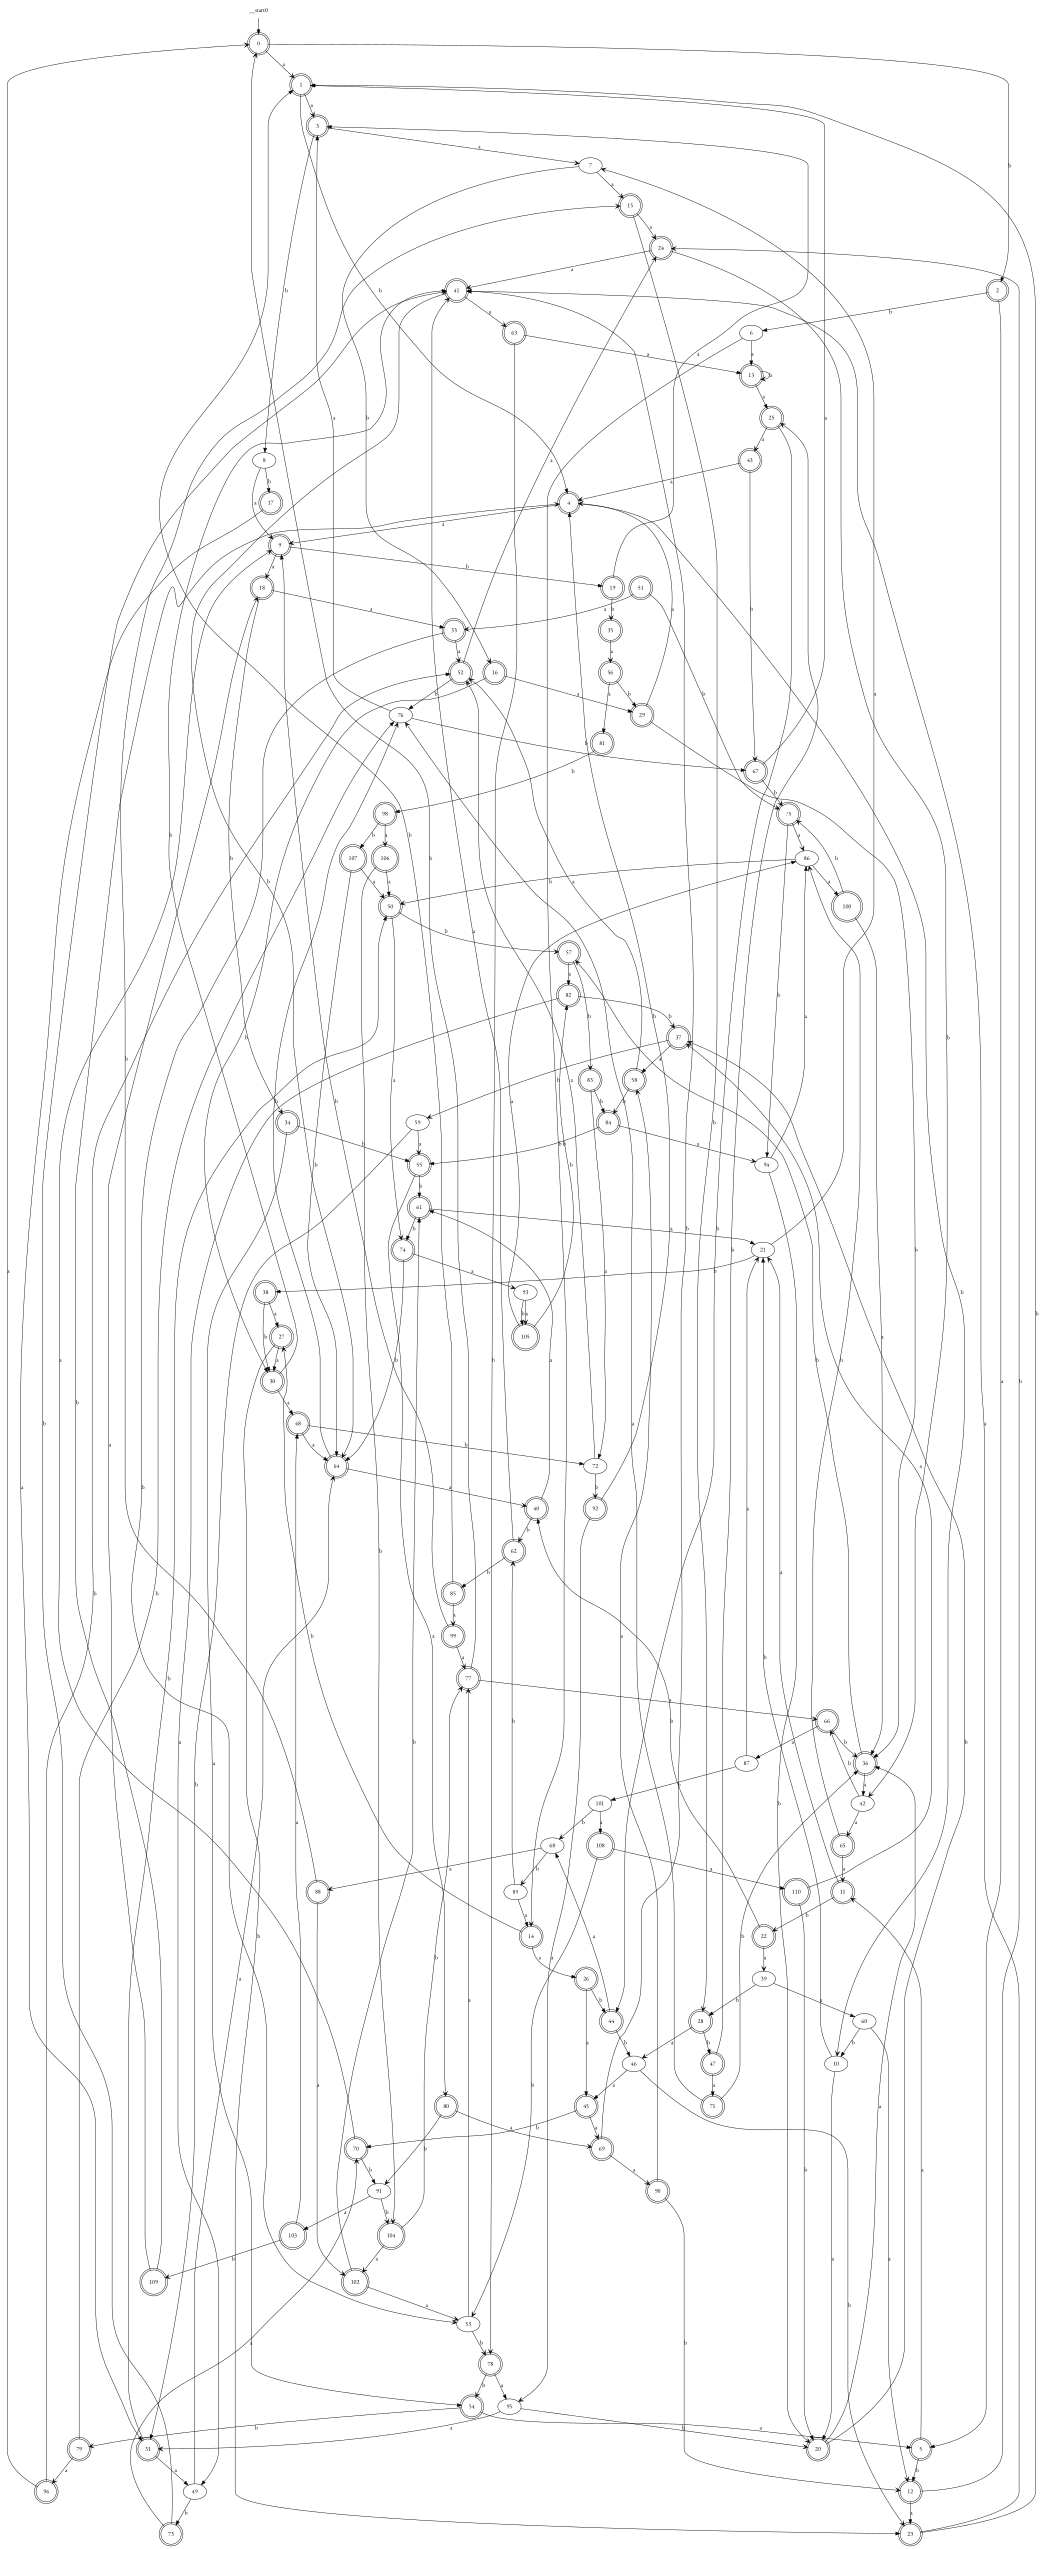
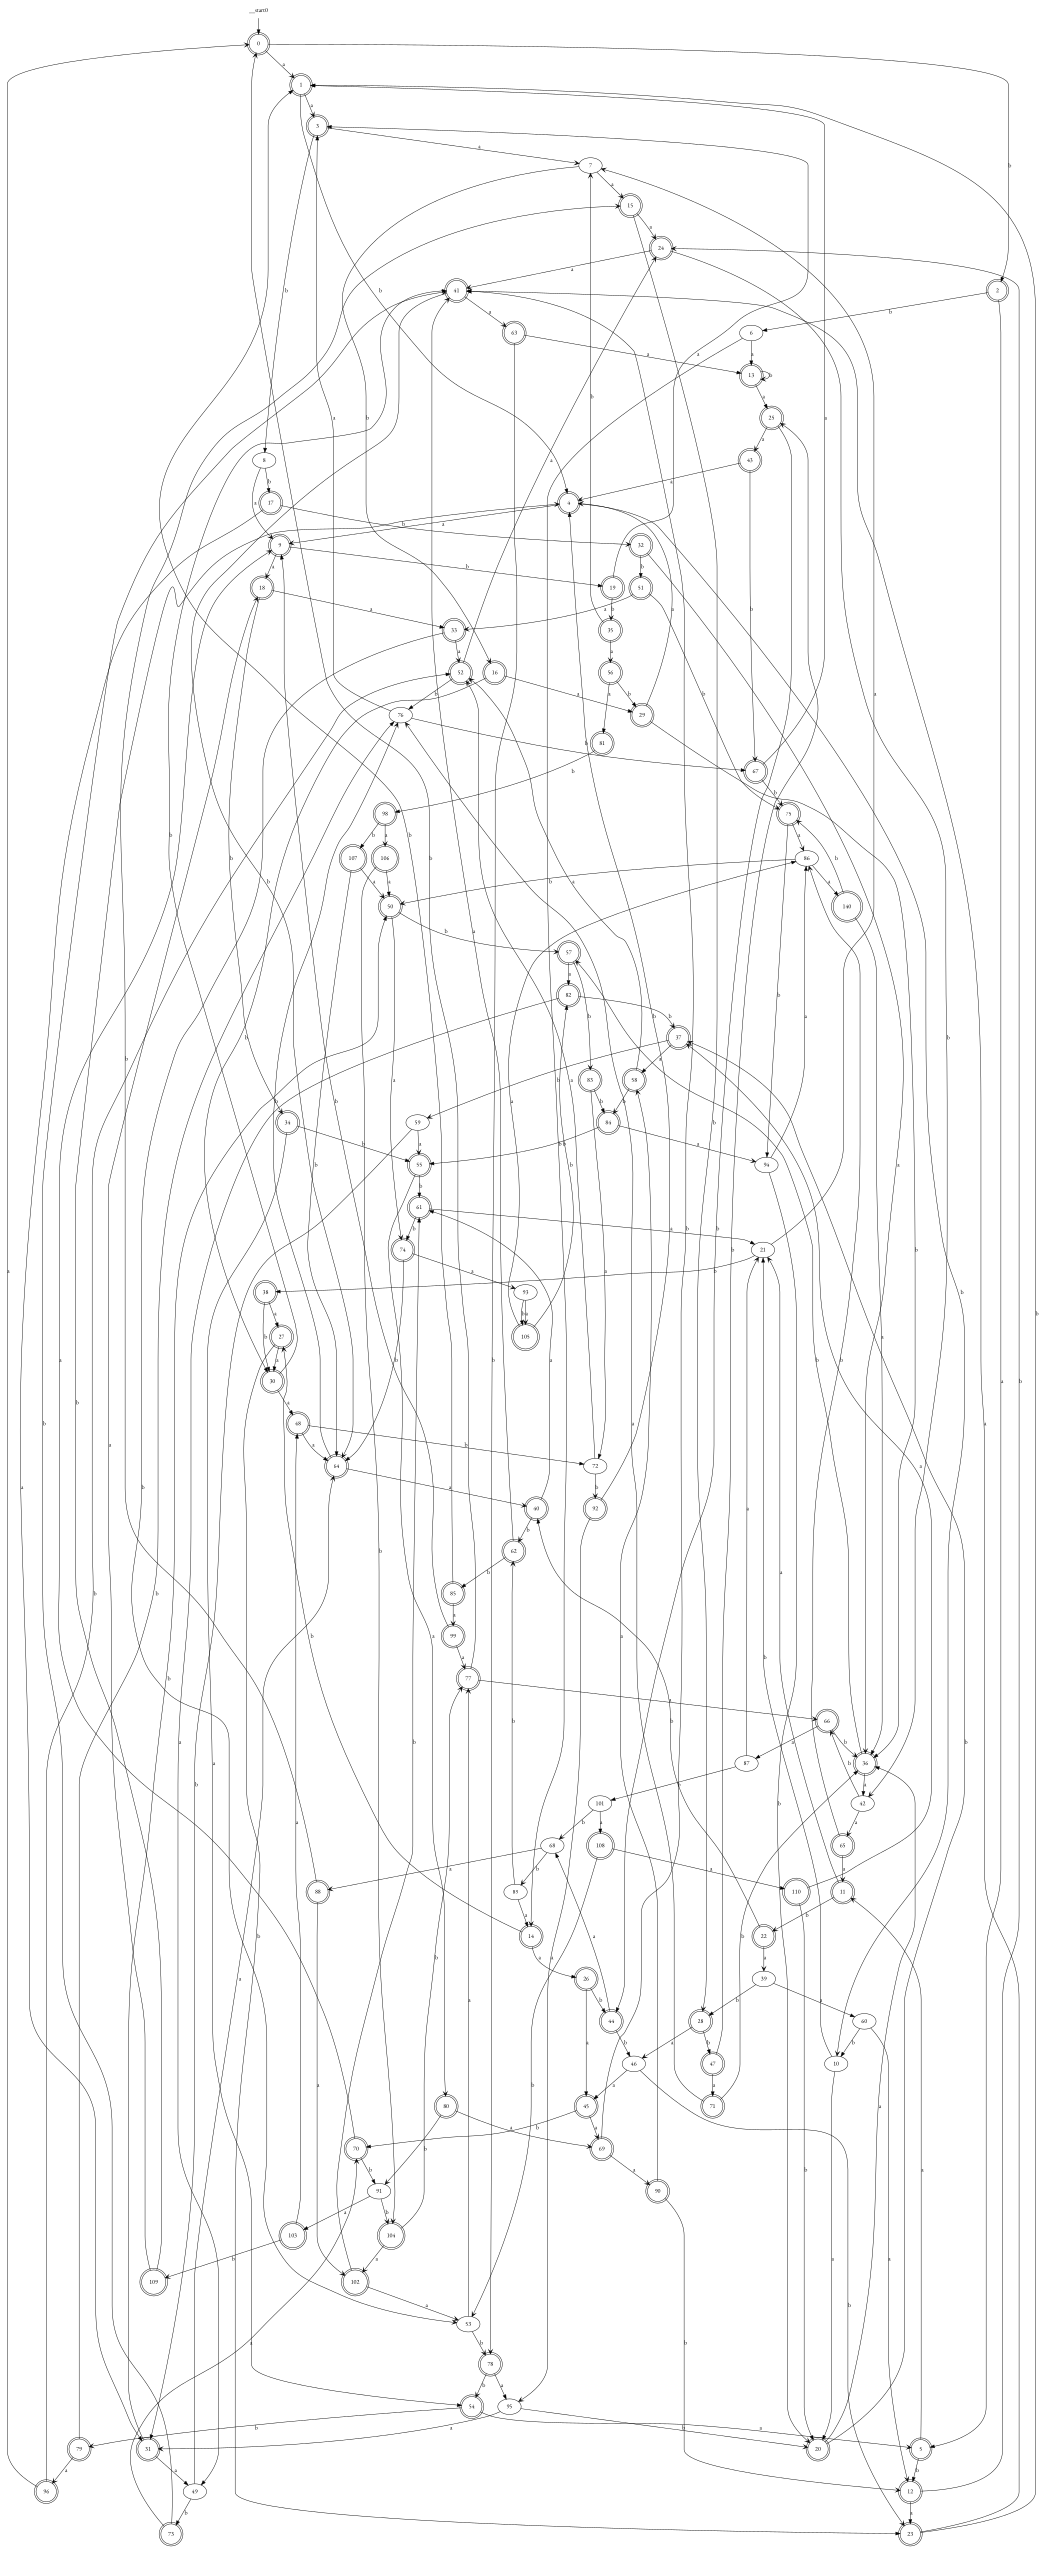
  digraph {
    fontname="EB Garamond"
    node [fontname="EB Garamond" shape=doublecircle]
    edge [arrowhead=vee fontname="EB Garamond"]
    __start0 [shape=none]
    0
    1
    2
    3
    4
    5
    6 [shape=""]
    7 [shape=""]
    8 [shape=""]
    9
    10 [shape=""]
    11
    12
    13
    14
    15
    16
    17
    18
    19
    20
    21 [shape=""]
    22
    23
    24
    25
    26
    27
    28
    29
    30
    31
+   32
    33
    34
    35
    36
    37
    38
    39 [shape=""]
    40
    41
    42 [shape=""]
    43
    44
    45
    46 [shape=""]
    47
    48
    49 [shape=""]
    50
    51
    52
    53 [shape=""]
    54
    55
    56
    57
    58
    59 [shape=""]
    60 [shape=""]
    61
    62
    63
    64
    65
    66
    67
    68 [shape=""]
    69
    70
    71
    72 [shape=""]
    73
    74
    75
    76 [shape=""]
    77
    78
    79
    80
    81
    82
    83
    84
    85
    86 [shape=""]
    87 [shape=""]
    88
    89 [shape=""]
    90
    91 [shape=""]
    92
    93 [shape=""]
    94 [shape=""]
    95 [shape=""]
    96
    98
    99
-   100
+   100 [label=140]
    101 [shape=""]
    102
    103
    104
    105
    106
    107
    108
    109
    110
    __start0 -> 0 [arrowhead=normal]
    0 -> 1 [label=a]
    0 -> 2 [arrowhead=normal label=b]
    1 -> 3 [label=a]
    1 -> 4 [arrowhead=normal label=b]
    2 -> 5 [arrowhead=normal label=a]
    2 -> 6 [arrowhead=normal label=b]
    3 -> 7 [label=a]
    3 -> 8 [arrowhead=normal label=b]
    4 -> 9 [label=a]
    4 -> 10 [label=b]
    5 -> 11 [label=a]
    5 -> 12 [arrowhead=normal label=b]
    6 -> 13 [arrowhead=normal label=a]
    6 -> 14 [label=b]
    7 -> 15 [label=a]
    7 -> 16 [label=b]
    8 -> 9 [label=a]
    8 -> 17 [arrowhead=normal label=b]
    9 -> 18 [label=a]
    9 -> 19 [arrowhead=normal label=b]
    10 -> 20 [arrowhead=normal label=a]
    10 -> 21 [arrowhead=normal label=b]
    11 -> 21 [label=a]
    11 -> 22 [label=b]
    12 -> 23 [arrowhead=normal label=a]
    12 -> 24 [label=b]
    13 -> 13 [label=b]
    13 -> 25 [arrowhead=normal label=a]
    14 -> 26 [arrowhead=normal label=a]
    14 -> 27 [label=b]
    15 -> 24 [label=a]
    15 -> 28 [label=b]
    16 -> 29 [arrowhead=normal label=a]
    16 -> 30 [arrowhead=normal label=b]
    17 -> 31 [arrowhead=normal label=a]
+   17 -> 32 [label=b]
    18 -> 33 [arrowhead=normal label=a]
    18 -> 34 [label=b]
    19 -> 3 [arrowhead=normal label=a]
    19 -> 35 [label=b]
    20 -> 36 [arrowhead=normal label=a]
    20 -> 37 [label=b]
    21 -> 7 [label=a]
    21 -> 38 [arrowhead=normal label=b]
    22 -> 39 [label=a]
    22 -> 40 [arrowhead=normal label=b]
    23 -> 1 [arrowhead=normal label=b]
    23 -> 41 [label=a]
    24 -> 41 [label=a]
    24 -> 42 [label=b]
    25 -> 43 [label=a]
    25 -> 44 [arrowhead=normal label=b]
    26 -> 44 [arrowhead=normal label=b]
    26 -> 45 [arrowhead=normal label=a]
    27 -> 23 [arrowhead=normal label=b]
    27 -> 30 [arrowhead=normal label=a]
    28 -> 46 [label=a]
    28 -> 47 [arrowhead=normal label=b]
    29 -> 4 [label=a]
    29 -> 36 [arrowhead=normal label=b]
    30 -> 41 [arrowhead=normal label=b]
    30 -> 48 [arrowhead=normal label=a]
    31 -> 49 [arrowhead=normal label=a]
    31 -> 50 [arrowhead=normal label=b]
+   32 -> 36 [label=a]
+   32 -> 51 [arrowhead=normal label=b]
    33 -> 52 [label=a]
    33 -> 53 [label=b]
    34 -> 54 [arrowhead=normal label=a]
    34 -> 55 [arrowhead=normal label=b]
+   35 -> 7 [label=b]
    35 -> 56 [label=a]
    36 -> 42 [arrowhead=normal label=a]
    36 -> 57 [label=b]
    37 -> 58 [arrowhead=normal label=a]
    37 -> 59 [label=b]
    38 -> 27 [arrowhead=normal label=a]
    38 -> 30 [arrowhead=normal label=b]
    39 -> 28 [arrowhead=normal label=b]
    39 -> 60 [arrowhead=normal label=a]
    40 -> 61 [arrowhead=normal label=a]
    40 -> 62 [label=b]
    41 -> 63 [label=a]
    41 -> 64 [label=b]
    42 -> 65 [label=a]
    42 -> 66 [label=b]
    43 -> 4 [label=a]
    43 -> 67 [label=b]
    44 -> 46 [arrowhead=normal label=b]
    44 -> 68 [arrowhead=normal label=a]
    45 -> 69 [label=a]
    45 -> 70 [arrowhead=normal label=b]
    46 -> 23 [label=b]
    46 -> 45 [arrowhead=normal label=a]
    47 -> 25 [label=b]
    47 -> 71 [arrowhead=normal label=a]
    48 -> 64 [arrowhead=normal label=a]
    48 -> 72 [arrowhead=normal label=b]
    49 -> 64 [label=a]
    49 -> 73 [arrowhead=normal label=b]
    50 -> 57 [label=b]
    50 -> 74 [label=a]
    51 -> 33 [label=a]
    51 -> 75 [label=b]
    52 -> 24 [label=a]
    52 -> 76 [arrowhead=normal label=b]
    53 -> 77 [label=a]
    53 -> 78 [label=b]
-   54 -> 5 [arrowhead=normal label=a]
+   54 -> 5 [label=a]
    54 -> 79 [label=b]
    55 -> 61 [arrowhead=normal label=b]
    55 -> 80 [label=a]
    56 -> 29 [arrowhead=normal label=b]
    56 -> 81 [arrowhead=normal label=a]
    57 -> 82 [arrowhead=normal label=a]
    57 -> 83 [label=b]
    58 -> 52 [label=a]
    58 -> 84 [label=b]
    59 -> 31 [arrowhead=normal label=b]
    59 -> 55 [label=a]
    60 -> 10 [arrowhead=normal label=b]
    60 -> 12 [label=a]
    61 -> 21 [arrowhead=normal label=a]
    61 -> 74 [arrowhead=normal label=b]
    62 -> 41 [label=a]
    62 -> 85 [arrowhead=normal label=b]
    63 -> 13 [arrowhead=normal label=a]
    63 -> 78 [label=b]
    64 -> 40 [label=a]
    64 -> 76 [label=b]
    65 -> 11 [label=a]
    65 -> 86 [label=b]
    66 -> 36 [label=b]
    66 -> 87 [arrowhead=normal label=a]
    67 -> 1 [arrowhead=normal label=a]
    67 -> 75 [label=b]
    68 -> 88 [label=a]
    68 -> 89 [label=b]
    69 -> 41 [arrowhead=normal label=b]
    69 -> 90 [label=a]
    70 -> 9 [label=a]
    70 -> 91 [arrowhead=normal label=b]
    71 -> 36 [arrowhead=normal label=b]
    71 -> 76 [label=a]
    72 -> 52 [label=a]
    72 -> 92 [label=b]
    73 -> 41 [label=b]
    73 -> 70 [label=a]
    74 -> 64 [arrowhead=normal label=b]
    74 -> 93 [label=a]
    75 -> 86 [label=a]
    75 -> 94 [arrowhead=normal label=b]
    76 -> 3 [arrowhead=normal label=a]
    76 -> 67 [arrowhead=normal label=b]
    77 -> 0 [label=b]
    77 -> 66 [label=a]
    78 -> 54 [label=b]
    78 -> 95 [arrowhead=normal label=a]
    79 -> 76 [arrowhead=normal label=b]
    79 -> 96 [label=a]
    80 -> 69 [label=a]
    80 -> 91 [label=b]
    81 -> 98 [arrowhead=normal label=b]
    82 -> 37 [label=b]
    82 -> 49 [arrowhead=normal label=a]
    83 -> 72 [arrowhead=normal label=a]
    83 -> 84 [arrowhead=normal label=b]
    84 -> 55 [arrowhead=normal label=b]
    84 -> 94 [label=a]
    85 -> 1 [arrowhead=normal label=b]
    85 -> 99 [label=a]
    86 -> 50 [label=b]
    86 -> 100 [arrowhead=normal label=a]
    87 -> 21 [label=a]
    87 -> 101 [arrowhead=normal label=b]
    88 -> 15 [label=b]
    88 -> 102 [label=a]
    89 -> 14 [arrowhead=normal label=a]
    89 -> 62 [label=b]
    90 -> 12 [label=b]
    90 -> 58 [label=a]
    91 -> 103 [arrowhead=normal label=a]
    91 -> 104 [label=b]
    92 -> 4 [arrowhead=normal label=b]
    92 -> 95 [label=a]
    93 -> 105 [label=a]
    93 -> 105 [arrowhead=normal label=b]
    94 -> 20 [label=b]
    94 -> 86 [arrowhead=normal label=a]
    95 -> 20 [label=b]
    95 -> 31 [label=a]
    96 -> 0 [label=a]
    96 -> 52 [arrowhead=normal label=b]
    98 -> 106 [label=a]
    98 -> 107 [arrowhead=normal label=b]
    99 -> 9 [arrowhead=normal label=b]
    99 -> 77 [label=a]
    100 -> 36 [arrowhead=normal label=a]
    100 -> 75 [label=b]
    101 -> 68 [label=b]
    101 -> 108 [arrowhead=normal label=a]
    102 -> 53 [label=a]
    102 -> 61 [arrowhead=normal label=b]
    103 -> 48 [arrowhead=normal label=a]
    103 -> 109 [label=b]
    104 -> 77 [label=b]
    104 -> 102 [label=a]
    105 -> 82 [arrowhead=normal label=b]
    105 -> 86 [arrowhead=normal label=a]
    106 -> 50 [arrowhead=normal label=a]
    106 -> 104 [label=b]
    107 -> 50 [label=a]
    107 -> 64 [arrowhead=normal label=b]
    108 -> 53 [label=b]
    108 -> 110 [arrowhead=normal label=a]
    109 -> 4 [label=b]
    109 -> 18 [label=a]
    110 -> 20 [arrowhead=normal label=b]
    110 -> 37 [label=a]
  }
